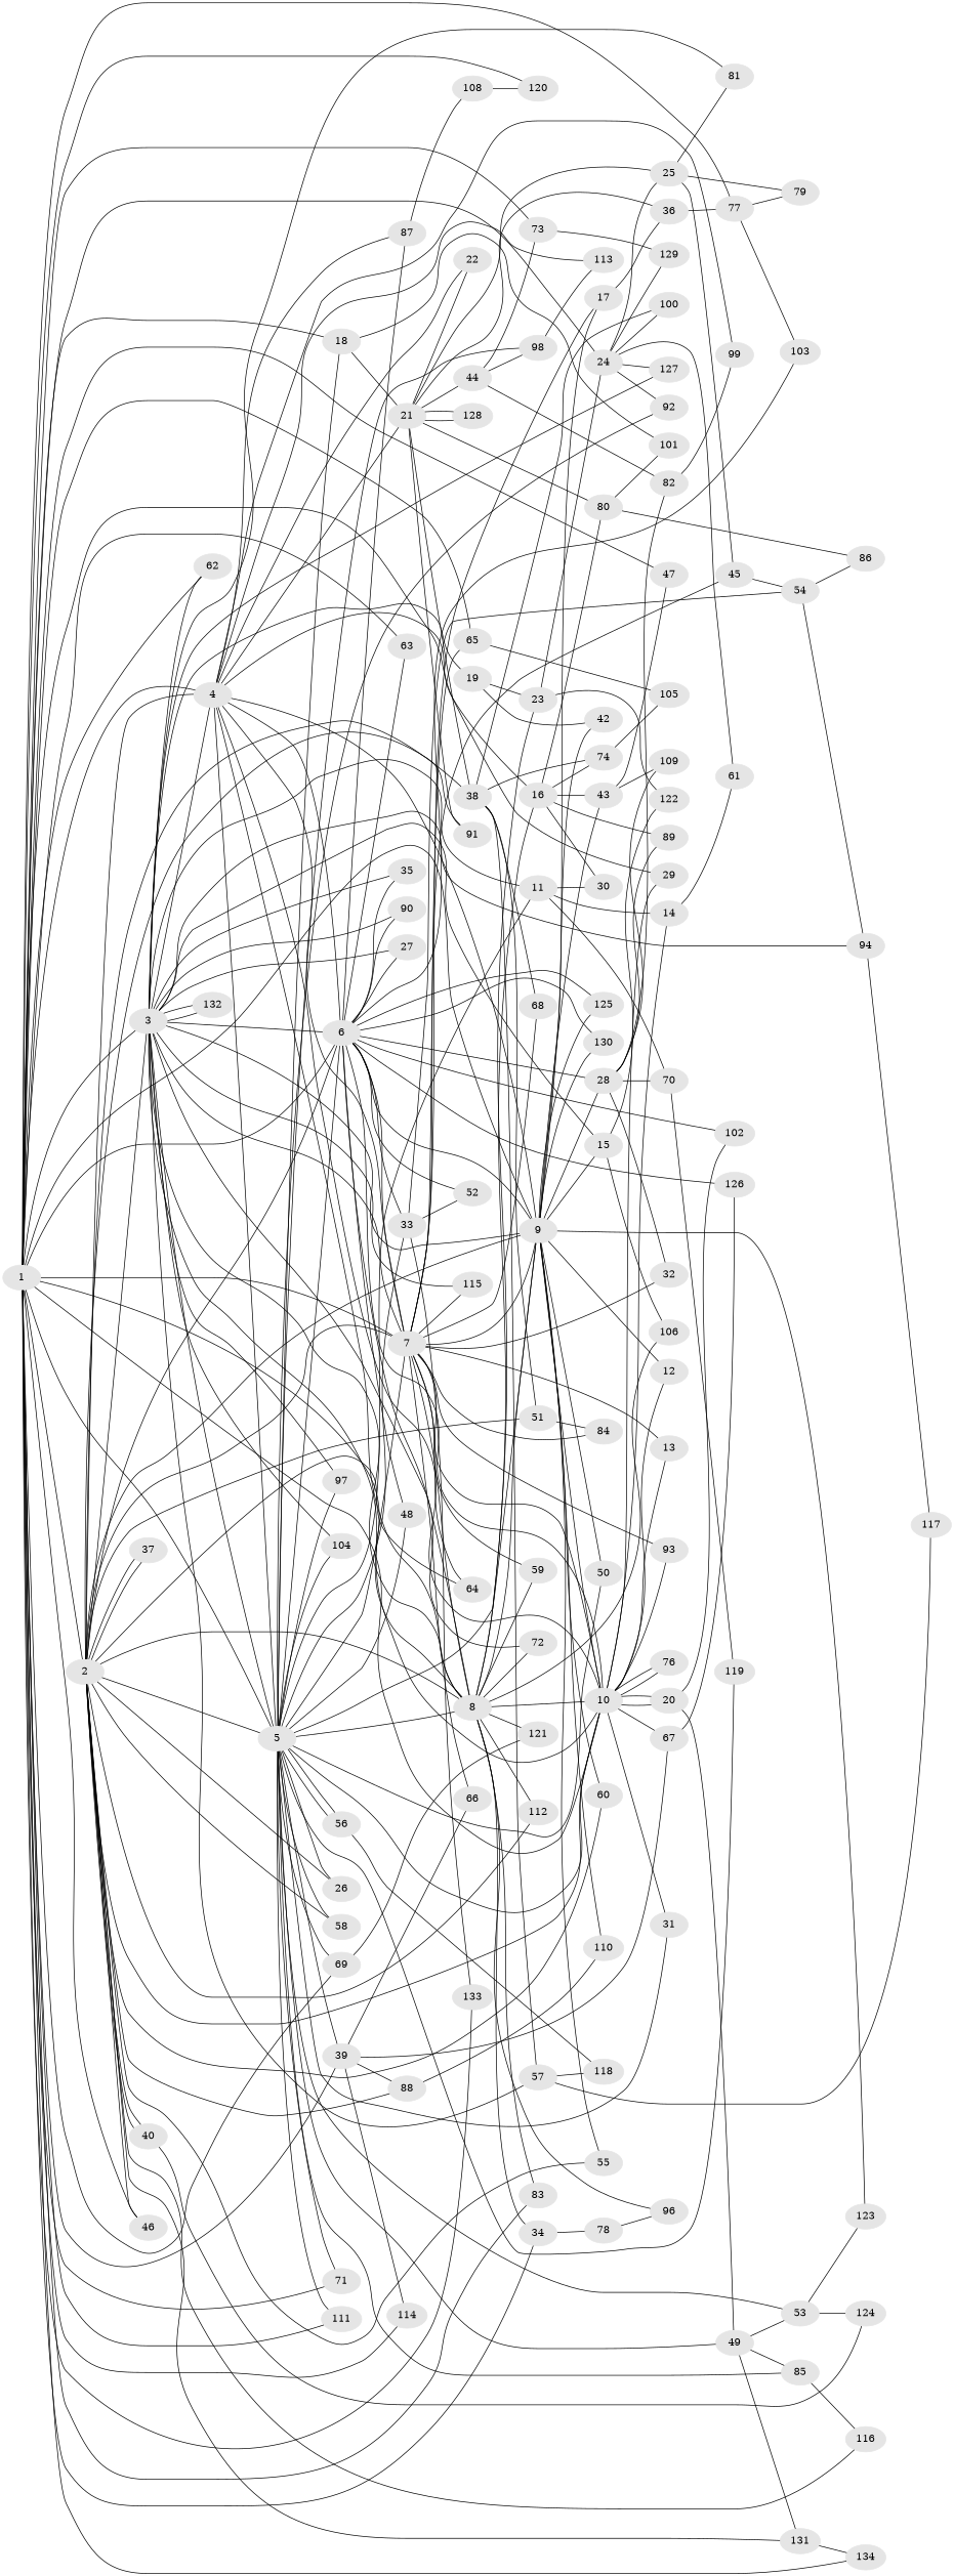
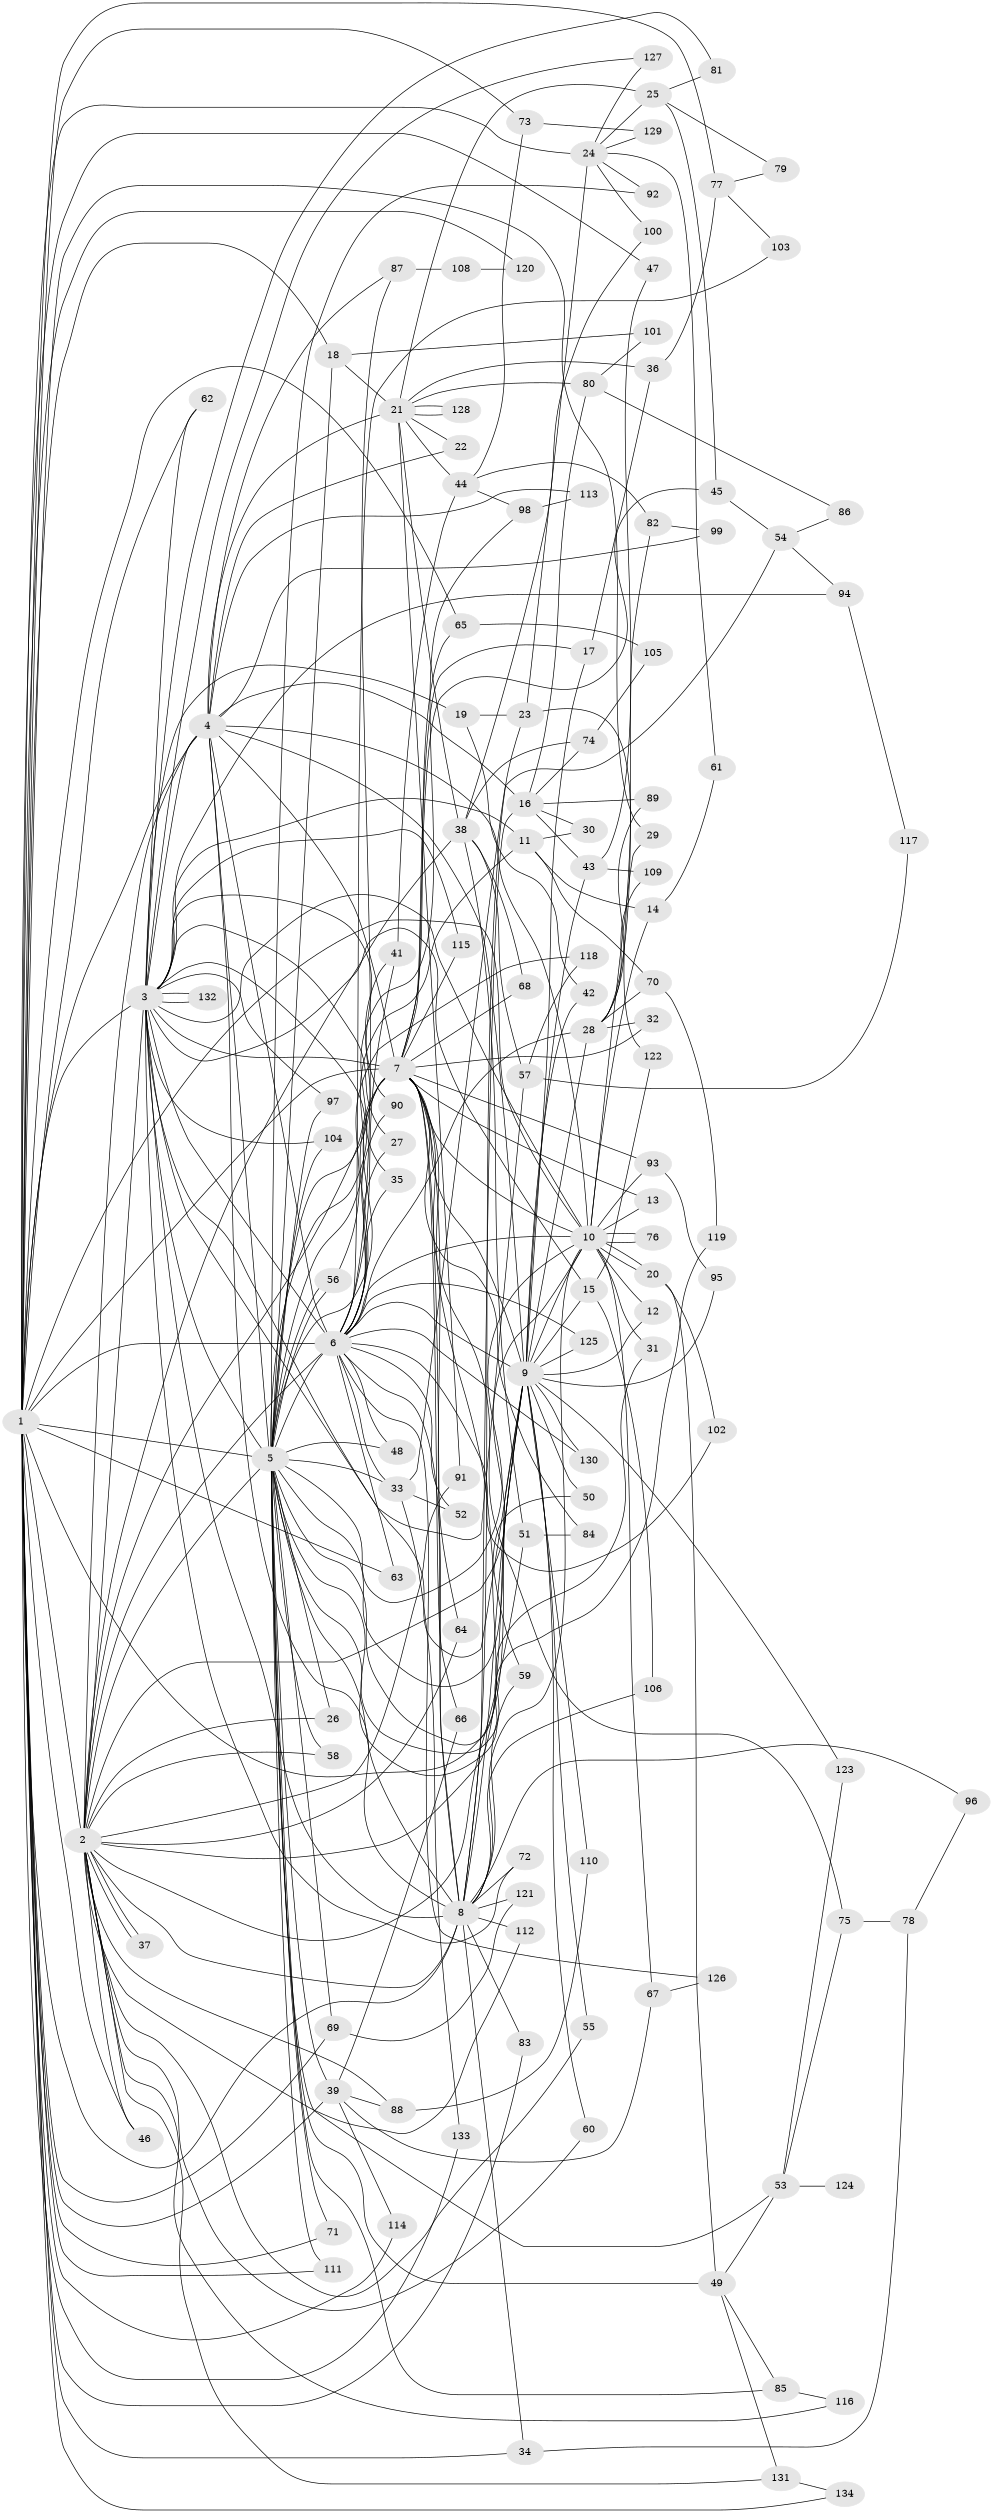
  graph {
    rankdir=LR
    node [color=gray90 style=filled]
    1
    2
    3
    4
    5
    6
    7
    8
    9
    10
    18
    24
    29
    34
    39
    46
    47
    62
    63
    65
    69
    71
    73
    77
    83
    111
    114
    120
    133
    134
    26
    37
    38
-   40
    51
    55
    58
    60
    64
    88
    91
    112
    116
    131
    11
    15
    19
    27
    35
    57
    72
    81
    90
    94
    97
    104
    115
    127
    132
    16
    21
    22
    87
    99
    113
    31
    33
+   41
    48
    49
    50
    53
    56
    85
    92
    98
    119
    28
    52
    102
    103
    125
    126
    130
    13
    17
    32
    45
    59
    66
    68
+   75
    84
    93
    23
    96
    106
    121
    12
    42
    43
+   95
    110
    123
    14
    20
    67
    76
    101
    61
    25
    100
    129
    78
    105
    79
    74
    124
    30
    70
    122
    118
    117
    80
    89
    36
    44
    128
    108
    54
    82
    109
    86
    1 -- 2
    1 -- 3
    1 -- 4
    1 -- 5
    1 -- 6
    1 -- 7
    1 -- 8
    1 -- 9
    1 -- 10
    1 -- 18
    1 -- 24
    1 -- 29
    1 -- 34
    1 -- 39
    1 -- 46
    1 -- 47
    1 -- 62
    1 -- 63
    1 -- 65
    1 -- 69
    1 -- 71
    1 -- 73
    1 -- 77
    1 -- 83
    1 -- 111
    1 -- 114
    1 -- 120
    1 -- 133
    1 -- 134
    2 -- 3
    2 -- 4
    2 -- 5
    2 -- 6
    2 -- 7
    2 -- 8
    2 -- 9
    2 -- 10
    2 -- 46
    2 -- 26
    2 -- 37
    2 -- 37
    2 -- 38
-   2 -- 40
-   2 -- 40
    2 -- 51
    2 -- 55
    2 -- 58
    2 -- 60
    2 -- 64
    2 -- 88
    2 -- 91
    2 -- 112
    2 -- 116
    2 -- 131
    3 -- 4
    3 -- 5
    3 -- 6
    3 -- 7
    3 -- 8
    3 -- 9
    3 -- 10
    3 -- 62
    3 -- 11
    3 -- 15
    3 -- 19
    3 -- 27
    3 -- 35
    3 -- 57
    3 -- 72
    3 -- 81
    3 -- 90
    3 -- 94
    3 -- 97
    3 -- 104
    3 -- 115
    3 -- 127
    3 -- 132
    3 -- 132
    4 -- 5
    4 -- 6
    4 -- 7
    4 -- 8
    4 -- 9
    4 -- 10
    4 -- 16
    4 -- 21
    4 -- 22
    4 -- 87
    4 -- 99
    4 -- 113
    5 -- 6
    5 -- 7
    5 -- 8
    5 -- 9
    5 -- 10
    5 -- 18
    5 -- 39
    5 -- 69
    5 -- 71
    5 -- 111
    5 -- 26
    5 -- 58
    5 -- 11
    5 -- 97
    5 -- 104
    5 -- 31
    5 -- 33
+   5 -- 41
    5 -- 48
    5 -- 49
    5 -- 50
    5 -- 53
    5 -- 56
    5 -- 56
    5 -- 85
    5 -- 92
    5 -- 98
    5 -- 119
    6 -- 7
    6 -- 8
    6 -- 9
    6 -- 10
    6 -- 63
    6 -- 27
    6 -- 35
    6 -- 90
    6 -- 87
    6 -- 33
+   6 -- 41
    6 -- 48
    6 -- 28
    6 -- 52
    6 -- 102
    6 -- 103
    6 -- 125
    6 -- 126
    6 -- 130
    7 -- 8
    7 -- 9
    7 -- 10
    7 -- 65
    7 -- 64
    7 -- 115
    7 -- 13
    7 -- 17
    7 -- 32
    7 -- 45
    7 -- 59
    7 -- 66
    7 -- 68
+   7 -- 75
    7 -- 84
    7 -- 93
    8 -- 9
    8 -- 10
    8 -- 34
    8 -- 83
    8 -- 112
    8 -- 72
    8 -- 16
    8 -- 59
    8 -- 23
    8 -- 96
    8 -- 106
    8 -- 121
    9 -- 10
    9 -- 55
    9 -- 60
    9 -- 15
    9 -- 50
    9 -- 28
    9 -- 125
    9 -- 130
    9 -- 17
    9 -- 12
    9 -- 42
    9 -- 43
+   9 -- 95
    9 -- 110
    9 -- 123
    10 -- 29
    10 -- 31
    10 -- 13
    10 -- 93
    10 -- 12
    10 -- 14
    10 -- 20
    10 -- 20
    10 -- 67
    10 -- 76
    10 -- 76
    18 -- 21
    18 -- 101
    24 -- 127
    24 -- 92
    24 -- 61
    24 -- 25
    24 -- 100
    24 -- 129
    34 -- 78
    39 -- 114
    39 -- 88
    39 -- 66
    39 -- 67
    65 -- 105
    69 -- 121
    73 -- 129
    77 -- 103
    77 -- 79
    38 -- 51
    38 -- 57
    38 -- 68
    38 -- 100
    38 -- 74
-   40 -- 124
    51 -- 84
    88 -- 110
    131 -- 134
    11 -- 14
    11 -- 30
    11 -- 70
    15 -- 106
    15 -- 122
    19 -- 23
    19 -- 42
    57 -- 118
    57 -- 117
    94 -- 117
    16 -- 43
    16 -- 74
    16 -- 30
    16 -- 80
    16 -- 89
    21 -- 38
    21 -- 91
    21 -- 22
    21 -- 25
    21 -- 80
    21 -- 36
    21 -- 44
    21 -- 128
    21 -- 128
    87 -- 108
    33 -- 133
    33 -- 52
    33 -- 54
+   41 -- 44
    49 -- 131
    49 -- 53
    49 -- 85
+   53 -- 75
    53 -- 123
    53 -- 124
    56 -- 118
    85 -- 116
    98 -- 113
    28 -- 32
    28 -- 70
    28 -- 89
    28 -- 82
    28 -- 109
    17 -- 36
    45 -- 54
+   75 -- 78
+   93 -- 95
    23 -- 24
    23 -- 122
    43 -- 47
    43 -- 109
    14 -- 61
    20 -- 49
    20 -- 102
    67 -- 126
    25 -- 81
    25 -- 45
    25 -- 79
    78 -- 96
    74 -- 105
    70 -- 119
    80 -- 101
    80 -- 86
    36 -- 77
    44 -- 73
    44 -- 98
    44 -- 82
    108 -- 120
    54 -- 94
    54 -- 86
    82 -- 99
  }
